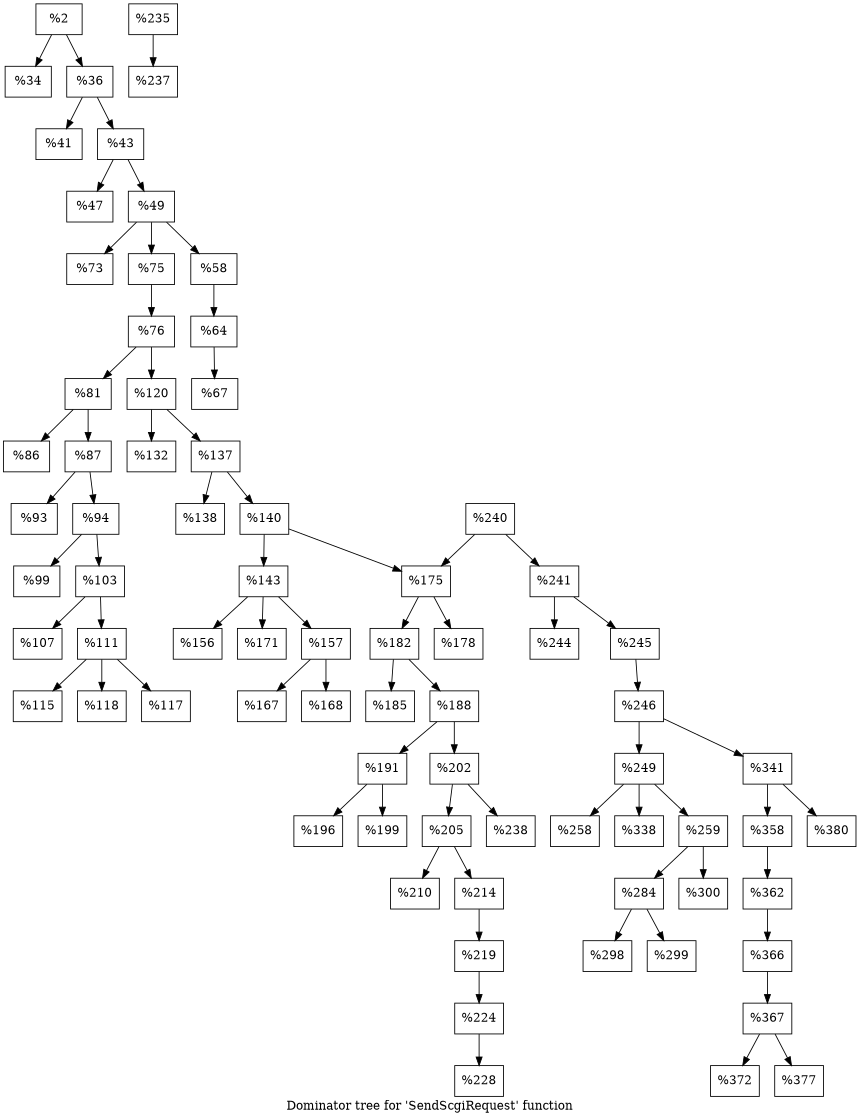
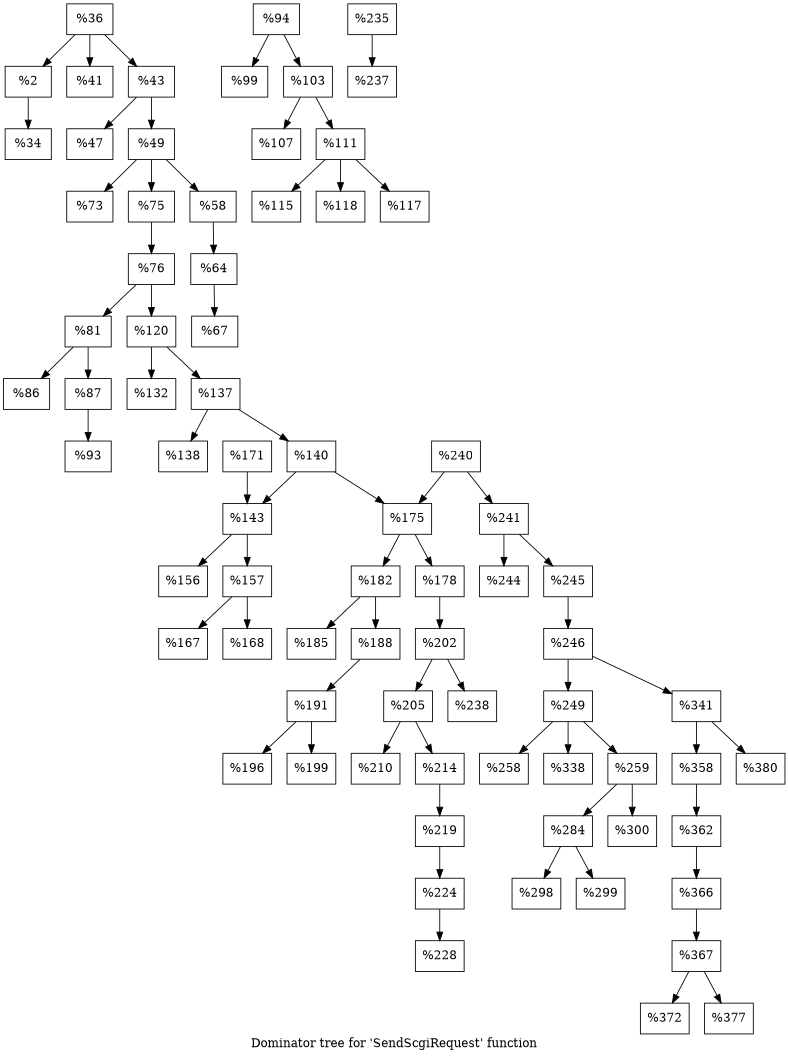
  digraph {
    label="Dominator tree for 'SendScgiRequest' function"
    node [shape=record]
    n1 [label="{%2}"]
    n2 [label="{%34}"]
    n3 [label="{%36}"]
    n4 [label="{%41}"]
    n5 [label="{%43}"]
    n6 [label="{%47}"]
    n7 [label="{%49}"]
    n8 [label="{%73}"]
    n9 [label="{%75}"]
    n10 [label="{%58}"]
    n11 [label="{%76}"]
    n12 [label="{%64}"]
    n13 [label="{%81}"]
    n14 [label="{%120}"]
    n15 [label="{%67}"]
    n16 [label="{%86}"]
    n17 [label="{%87}"]
    n18 [label="{%132}"]
    n19 [label="{%137}"]
    n20 [label="{%93}"]
    n21 [label="{%94}"]
    n22 [label="{%138}"]
    n23 [label="{%140}"]
    n24 [label="{%99}"]
    n25 [label="{%103}"]
    n26 [label="{%107}"]
    n27 [label="{%111}"]
    n28 [label="{%115}"]
    n29 [label="{%118}"]
    n30 [label="{%117}"]
    n31 [label="{%143}"]
    n32 [label="{%175}"]
    n33 [label="{%156}"]
    n34 [label="{%171}"]
    n35 [label="{%157}"]
    n36 [label="{%182}"]
    n37 [label="{%178}"]
    n38 [label="{%167}"]
    n39 [label="{%168}"]
    n40 [label="{%185}"]
    n41 [label="{%188}"]
    n42 [label="{%240}"]
    n43 [label="{%241}"]
    n44 [label="{%191}"]
    n45 [label="{%202}"]
    n46 [label="{%244}"]
    n47 [label="{%245}"]
    n48 [label="{%196}"]
    n49 [label="{%199}"]
    n50 [label="{%205}"]
    n51 [label="{%238}"]
    n52 [label="{%210}"]
    n53 [label="{%214}"]
    n54 [label="{%219}"]
    n55 [label="{%224}"]
    n56 [label="{%235}"]
    n57 [label="{%237}"]
    n58 [label="{%228}"]
    n59 [label="{%246}"]
    n60 [label="{%249}"]
    n61 [label="{%341}"]
    n62 [label="{%258}"]
    n63 [label="{%338}"]
    n64 [label="{%259}"]
    n65 [label="{%358}"]
    n66 [label="{%380}"]
    n67 [label="{%284}"]
    n68 [label="{%300}"]
    n69 [label="{%362}"]
    n70 [label="{%298}"]
    n71 [label="{%299}"]
    n72 [label="{%366}"]
    n73 [label="{%367}"]
    n74 [label="{%372}"]
    n75 [label="{%377}"]
    n1 -> n2
-   n1 -> n3
+   n3 -> n1
    n3 -> n4
    n3 -> n5
    n5 -> n6
    n5 -> n7
    n7 -> n8
    n7 -> n9
    n7 -> n10
    n9 -> n11
    n10 -> n12
    n11 -> n13
    n11 -> n14
    n12 -> n15
    n13 -> n16
    n13 -> n17
    n14 -> n18
    n14 -> n19
    n17 -> n20
-   n17 -> n21
    n19 -> n22
    n19 -> n23
    n21 -> n24
    n21 -> n25
    n23 -> n31
    n23 -> n32
    n25 -> n26
    n25 -> n27
    n27 -> n28
    n27 -> n29
    n27 -> n30
    n31 -> n33
-   n31 -> n34
+   n34 -> n31
    n31 -> n35
    n32 -> n36
    n32 -> n37
    n35 -> n38
    n35 -> n39
    n36 -> n40
    n36 -> n41
    n41 -> n44
-   n41 -> n45
+   n37 -> n45
    n42 -> n32
    n42 -> n43
    n43 -> n46
    n43 -> n47
    n44 -> n48
    n44 -> n49
    n45 -> n50
    n45 -> n51
    n47 -> n59
    n50 -> n52
    n50 -> n53
    n53 -> n54
    n54 -> n55
    n55 -> n58
    n56 -> n57
    n59 -> n60
    n59 -> n61
    n60 -> n62
    n60 -> n63
    n60 -> n64
    n61 -> n65
    n61 -> n66
    n64 -> n67
    n64 -> n68
    n65 -> n69
    n67 -> n70
    n67 -> n71
    n69 -> n72
    n72 -> n73
    n73 -> n74
    n73 -> n75
  }
